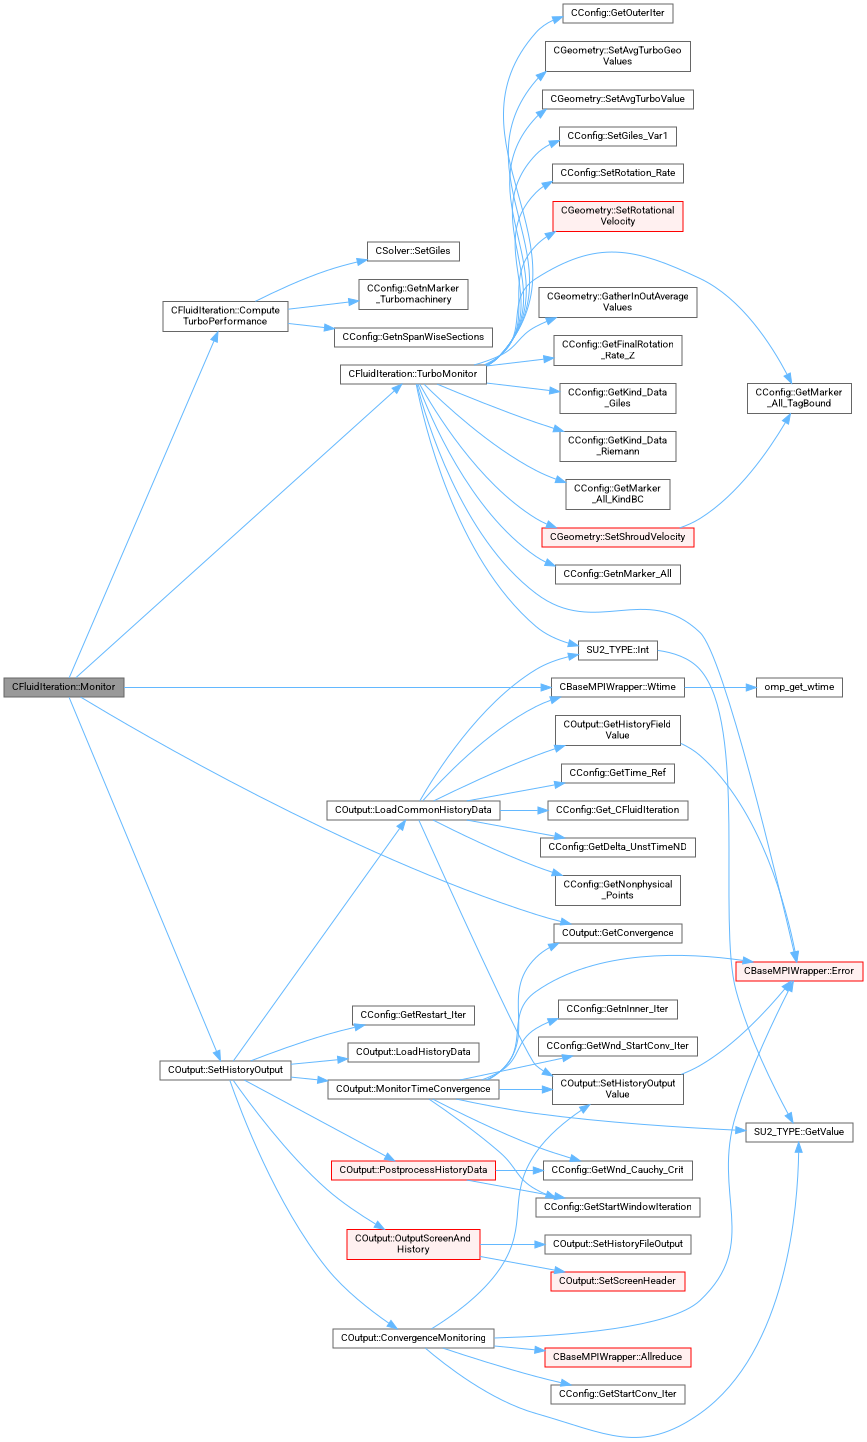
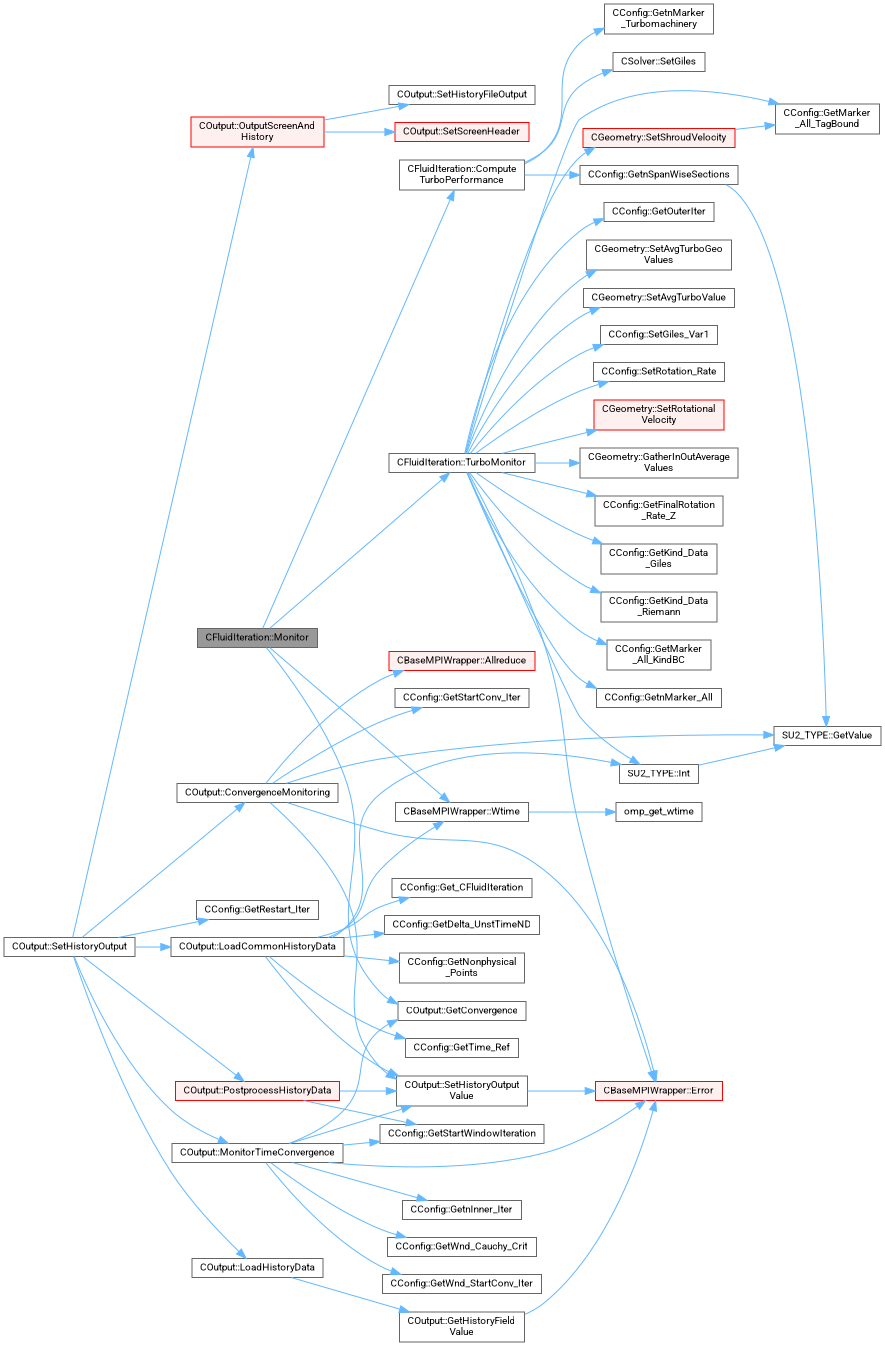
  digraph {
    fontname=Roboto
    rankdir=LR
    node [color=grey40 fillcolor=white fontname=Roboto fontsize=10 shape=box style=filled]
    edge [color=steelblue1 fontname=Roboto fontsize=10 labelfontname=Helvetica labelfontsize=10 style=solid]
    n1 [color=gray40 fillcolor=grey60 fontcolor=black height=0.2 label="CFluidIteration::Monitor" width=0.4]
    n2 [height=0.2 label="CFluidIteration::Compute\lTurboPerformance" width=0.4]
    n3 [height=0.2 label="COutput::GetConvergence" width=0.4]
    n4 [height=0.2 label="COutput::SetHistoryOutput" width=0.4]
    n5 [height=0.2 label="CBaseMPIWrapper::Wtime" width=0.4]
    n6 [height=0.2 label="CFluidIteration::TurboMonitor" width=0.4]
    n7 [height=0.2 label="CConfig::GetnMarker\l_Turbomachinery" width=0.4]
    n8 [height=0.2 label="CConfig::GetnSpanWiseSections" width=0.4]
    n9 [height=0.2 label="CSolver::SetGiles" width=0.4]
    n10 [height=0.2 label="COutput::ConvergenceMonitoring" width=0.4]
    n11 [height=0.2 label="CConfig::GetRestart_Iter" width=0.4]
    n12 [height=0.2 label="COutput::LoadCommonHistoryData" width=0.4]
    n13 [height=0.2 label="COutput::LoadHistoryData" width=0.4]
    n14 [height=0.2 label="COutput::MonitorTimeConvergence" width=0.4]
    n15 [color=red fillcolor="#FFF0F0" height=0.2 label="COutput::OutputScreenAnd\lHistory" width=0.4]
    n16 [color=red fillcolor="#FFF0F0" height=0.2 label="COutput::PostprocessHistoryData" width=0.4]
    n17 [height=0.2 label=omp_get_wtime width=0.4]
    n18 [color=red fillcolor="#FFF0F0" height=0.2 label="CBaseMPIWrapper::Error" width=0.4]
    n19 [height=0.2 label="SU2_TYPE::Int" width=0.4]
    n20 [height=0.2 label="CGeometry::GatherInOutAverage\lValues" width=0.4]
    n21 [height=0.2 label="CConfig::GetFinalRotation\l_Rate_Z" width=0.4]
    n22 [height=0.2 label="CConfig::GetKind_Data\l_Giles" width=0.4]
    n23 [height=0.2 label="CConfig::GetKind_Data\l_Riemann" width=0.4]
    n24 [height=0.2 label="CConfig::GetMarker\l_All_KindBC" width=0.4]
    n25 [height=0.2 label="CConfig::GetMarker\l_All_TagBound" width=0.4]
    n26 [height=0.2 label="CConfig::GetnMarker_All" width=0.4]
    n27 [height=0.2 label="CConfig::GetOuterIter" width=0.4]
    n28 [height=0.2 label="CGeometry::SetAvgTurboGeo\lValues" width=0.4]
    n29 [height=0.2 label="CGeometry::SetAvgTurboValue" width=0.4]
    n30 [height=0.2 label="CConfig::SetGiles_Var1" width=0.4]
    n31 [height=0.2 label="CConfig::SetRotation_Rate" width=0.4]
    n32 [color=red fillcolor="#FFF0F0" height=0.2 label="CGeometry::SetRotational\lVelocity" width=0.4]
    n33 [color=red fillcolor="#FFF0F0" height=0.2 label="CGeometry::SetShroudVelocity" width=0.4]
    n34 [color=red fillcolor="#FFF0F0" height=0.2 label="CBaseMPIWrapper::Allreduce" width=0.4]
    n35 [height=0.2 label="CConfig::GetStartConv_Iter" width=0.4]
    n36 [height=0.2 label="SU2_TYPE::GetValue" width=0.4]
    n37 [height=0.2 label="COutput::SetHistoryOutput\lValue" width=0.4]
    n38 [height=0.2 label="CConfig::Get_CFluidIteration" width=0.4]
    n39 [height=0.2 label="CConfig::GetDelta_UnstTimeND" width=0.4]
    n40 [height=0.2 label="COutput::GetHistoryField\lValue" width=0.4]
    n41 [height=0.2 label="CConfig::GetNonphysical\l_Points" width=0.4]
    n42 [height=0.2 label="CConfig::GetTime_Ref" width=0.4]
    n43 [height=0.2 label="CConfig::GetnInner_Iter" width=0.4]
    n44 [height=0.2 label="CConfig::GetStartWindowIteration" width=0.4]
    n45 [height=0.2 label="CConfig::GetWnd_Cauchy_Crit" width=0.4]
    n46 [height=0.2 label="CConfig::GetWnd_StartConv_Iter" width=0.4]
    n47 [height=0.2 label="COutput::SetHistoryFileOutput" width=0.4]
    n48 [color=red fillcolor="#FFF0F0" height=0.2 label="COutput::SetScreenHeader" width=0.4]
    n1 -> n2
    n1 -> n3
-   n1 -> n4
    n1 -> n5
    n1 -> n6
    n2 -> n7
    n2 -> n8
    n2 -> n9
    n4 -> n10
    n4 -> n11
    n4 -> n12
    n4 -> n13
    n4 -> n14
    n4 -> n15
    n4 -> n16
    n5 -> n17
    n6 -> n18
    n6 -> n19
    n6 -> n20
    n6 -> n21
    n6 -> n22
    n6 -> n23
    n6 -> n24
    n6 -> n25
    n6 -> n26
    n6 -> n27
    n6 -> n28
    n6 -> n29
    n6 -> n30
    n6 -> n31
    n6 -> n32
    n6 -> n33
    n10 -> n18
    n10 -> n34
    n10 -> n35
    n10 -> n36
    n10 -> n37
    n12 -> n5
    n12 -> n19
    n12 -> n37
    n12 -> n38
    n12 -> n39
-   n12 -> n40
+   n13 -> n40
    n12 -> n41
    n12 -> n42
    n14 -> n3
    n14 -> n18
-   n14 -> n36
+   n8 -> n36
    n14 -> n37
    n14 -> n43
    n14 -> n44
    n14 -> n45
    n14 -> n46
    n15 -> n47
    n15 -> n48
-   n16 -> n45
+   n16 -> n37
    n16 -> n44
    n19 -> n36
    n33 -> n25
    n37 -> n18
    n40 -> n18
  }
